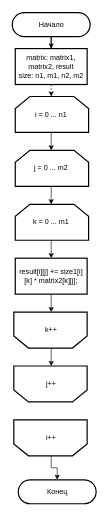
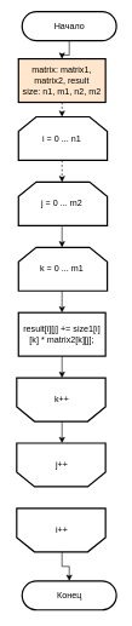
  <mxCell id="0" />
  <mxCell id="1" parent="0" />
  <mxCell id="2" value="" style="edgeStyle=orthogonalEdgeStyle;rounded=0;orthogonalLoop=1;jettySize=auto;html=1;" parent="1" source="3" target="5" edge="1"><mxGeometry relative="1" as="geometry" /></mxCell>
- <mxCell id="3" value="Начало" style="html=1;dashed=0;whitespace=wrap;shape=mxgraph.dfd.start;strokeWidth=2;" parent="1" vertex="1"><mxGeometry x="20" y="20" width="130" height="40" as="geometry" /></mxCell>
+ <mxCell id="3" value="Начало" style="html=1;dashed=0;whitespace=wrap;shape=mxgraph.dfd.start;strokeWidth=2;" parent="1" vertex="1"><mxGeometry x="30" y="15" width="130" height="40" as="geometry" /></mxCell>
  <mxCell id="4" style="edgeStyle=orthogonalEdgeStyle;rounded=0;orthogonalLoop=1;jettySize=auto;html=1;exitX=0.5;exitY=1;exitDx=0;exitDy=0;entryX=0.5;entryY=0;entryDx=0;entryDy=0;entryPerimeter=0;dashed=1;" parent="1" source="5" target="10" edge="1"><mxGeometry relative="1" as="geometry" /></mxCell>
- <mxCell id="5" value="matrix: matrix1, matrix2, result&lt;br&gt;size: n1, m1, n2, m2" style="rounded=0;whiteSpace=wrap;html=1;strokeWidth=2;" parent="1" vertex="1"><mxGeometry x="25" y="80" width="120" height="60" as="geometry" /></mxCell>
+ <mxCell id="5" value="matrix: matrix1, matrix2, result&lt;br&gt;size: n1, m1, n2, m2" style="rounded=0;whiteSpace=wrap;html=1;strokeWidth=2;fillColor=#ffe6cc;" parent="1" vertex="1"><mxGeometry x="25" y="80" width="120" height="60" as="geometry" /></mxCell>
  <mxCell id="6" style="edgeStyle=orthogonalEdgeStyle;rounded=0;orthogonalLoop=1;jettySize=auto;html=1;exitX=0.5;exitY=1;exitDx=0;exitDy=0;entryX=0.5;entryY=1;entryDx=0;entryDy=0;entryPerimeter=0;" parent="1" source="7" target="19" edge="1"><mxGeometry relative="1" as="geometry" /></mxCell>
  <mxCell id="7" value="result[i][j] += size1[i][k] * matrix2[k][j];" style="rounded=0;whiteSpace=wrap;html=1;strokeWidth=2;" parent="1" vertex="1"><mxGeometry x="25" y="430" width="120" height="60" as="geometry" /></mxCell>
  <mxCell id="8" value="Конец" style="html=1;dashed=0;whitespace=wrap;shape=mxgraph.dfd.start;strokeWidth=2;" parent="1" vertex="1"><mxGeometry x="30" y="800" width="130" height="40" as="geometry" /></mxCell>
- <mxCell id="9" style="edgeStyle=orthogonalEdgeStyle;rounded=0;orthogonalLoop=1;jettySize=auto;html=1;exitX=0.5;exitY=1;exitDx=0;exitDy=0;exitPerimeter=0;entryX=0.5;entryY=0;entryDx=0;entryDy=0;entryPerimeter=0;" parent="1" source="10" target="12" edge="1"><mxGeometry relative="1" as="geometry" /></mxCell>
+ <mxCell id="9" style="edgeStyle=orthogonalEdgeStyle;rounded=0;orthogonalLoop=1;jettySize=auto;html=1;exitX=0.5;exitY=1;exitDx=0;exitDy=0;exitPerimeter=0;entryX=0.5;entryY=0;entryDx=0;entryDy=0;entryPerimeter=0;dashed=1;" parent="1" source="10" target="12" edge="1"><mxGeometry relative="1" as="geometry" /></mxCell>
  <mxCell id="10" value="i = 0 ... n1" style="strokeWidth=2;html=1;shape=stencil(rZVNb4MwDIZ/DdcqEK2C48S6U9VLDzun1B1RIUFJ2m7/fi4uavnaCJ3EAb/G7xMHRwl4anNRQRAxJUoI+FsQRWutKxTWspQOQ3zNKbFkFF4oTGIKha0gc6SdhZFiVwBlrDP6CBe5dzcHqXIw5MpXAXvFb64PTzOtFJpIrWwr85BHMyEV1rIvMmOLF8J832KKKiSU4MC01Ht7m1p4n40Jp2G2vph2Lw30L8yHJyach1l5b1oXFE4kbXw7YgsWdVhJPBG29Yclc/vy38LmgM3oawjGU1TGDhpPdyI7fhp9UvvBJVbieoh7iSZd6jPc196d5tHWm/JCqofy+LnykLXrnzZY+hr8a7n38r13Pyu0hbHZRL3372t1ZGB4etAGfpmkgywKuhkGJ7RXXat0TdXCDw==);whiteSpace=wrap;rotation=0;direction=east;gradientColor=#ffffff;" parent="1" vertex="1"><mxGeometry x="25" y="160" width="120" height="60" as="geometry" /></mxCell>
  <mxCell id="11" style="edgeStyle=orthogonalEdgeStyle;rounded=0;orthogonalLoop=1;jettySize=auto;html=1;exitX=0.5;exitY=1;exitDx=0;exitDy=0;exitPerimeter=0;entryX=0.5;entryY=0;entryDx=0;entryDy=0;entryPerimeter=0;" parent="1" source="12" target="14" edge="1"><mxGeometry relative="1" as="geometry" /></mxCell>
  <mxCell id="12" value="j = 0 ... m2" style="strokeWidth=2;html=1;shape=stencil(rZVNb4MwDIZ/DdcqEK2C48S6U9VLDzun1B1RIUFJ2m7/fi4uavnaCJ3EAb/G7xMHRwl4anNRQRAxJUoI+FsQRWutKxTWspQOQ3zNKbFkFF4oTGIKha0gc6SdhZFiVwBlrDP6CBe5dzcHqXIw5MpXAXvFb64PTzOtFJpIrWwr85BHMyEV1rIvMmOLF8J832KKKiSU4MC01Ht7m1p4n40Jp2G2vph2Lw30L8yHJyach1l5b1oXFE4kbXw7YgsWdVhJPBG29Yclc/vy38LmgM3oawjGU1TGDhpPdyI7fhp9UvvBJVbieoh7iSZd6jPc196d5tHWm/JCqofy+LnykLXrnzZY+hr8a7n38r13Pyu0hbHZRL3372t1ZGB4etAGfpmkgywKuhkGJ7RXXat0TdXCDw==);whiteSpace=wrap;rotation=0;direction=east;gradientColor=#ffffff;" parent="1" vertex="1"><mxGeometry x="25" y="250" width="120" height="60" as="geometry" /></mxCell>
  <mxCell id="13" style="edgeStyle=orthogonalEdgeStyle;rounded=0;orthogonalLoop=1;jettySize=auto;html=1;exitX=0.5;exitY=1;exitDx=0;exitDy=0;exitPerimeter=0;entryX=0.5;entryY=0;entryDx=0;entryDy=0;" parent="1" source="14" target="7" edge="1"><mxGeometry relative="1" as="geometry" /></mxCell>
  <mxCell id="14" value="k = 0 ... m1" style="strokeWidth=2;html=1;shape=stencil(rZVNb4MwDIZ/DdcqEK2C48S6U9VLDzun1B1RIUFJ2m7/fi4uavnaCJ3EAb/G7xMHRwl4anNRQRAxJUoI+FsQRWutKxTWspQOQ3zNKbFkFF4oTGIKha0gc6SdhZFiVwBlrDP6CBe5dzcHqXIw5MpXAXvFb64PTzOtFJpIrWwr85BHMyEV1rIvMmOLF8J832KKKiSU4MC01Ht7m1p4n40Jp2G2vph2Lw30L8yHJyach1l5b1oXFE4kbXw7YgsWdVhJPBG29Yclc/vy38LmgM3oawjGU1TGDhpPdyI7fhp9UvvBJVbieoh7iSZd6jPc196d5tHWm/JCqofy+LnykLXrnzZY+hr8a7n38r13Pyu0hbHZRL3372t1ZGB4etAGfpmkgywKuhkGJ7RXXat0TdXCDw==);whiteSpace=wrap;rotation=0;direction=east;gradientColor=#ffffff;" parent="1" vertex="1"><mxGeometry x="25" y="340" width="120" height="60" as="geometry" /></mxCell>
  <mxCell id="15" style="edgeStyle=orthogonalEdgeStyle;rounded=0;orthogonalLoop=1;jettySize=auto;html=1;exitX=0.5;exitY=0;exitDx=0;exitDy=0;exitPerimeter=0;entryX=0.5;entryY=0.5;entryDx=0;entryDy=-20;entryPerimeter=0;" parent="1" source="16" target="8" edge="1"><mxGeometry relative="1" as="geometry" /></mxCell>
  <mxCell id="16" value="i++" style="strokeWidth=2;html=1;shape=stencil(rZVNb4MwDIZ/DdcqEK2C48S6U9VLDzun1B1RIUFJ2m7/fi4uavnaCJ3EAb/G7xMHRwl4anNRQRAxJUoI+FsQRWutKxTWspQOQ3zNKbFkFF4oTGIKha0gc6SdhZFiVwBlrDP6CBe5dzcHqXIw5MpXAXvFb64PTzOtFJpIrWwr85BHMyEV1rIvMmOLF8J832KKKiSU4MC01Ht7m1p4n40Jp2G2vph2Lw30L8yHJyach1l5b1oXFE4kbXw7YgsWdVhJPBG29Yclc/vy38LmgM3oawjGU1TGDhpPdyI7fhp9UvvBJVbieoh7iSZd6jPc196d5tHWm/JCqofy+LnykLXrnzZY+hr8a7n38r13Pyu0hbHZRL3372t1ZGB4etAGfpmkgywKuhkGJ7RXXat0TdXCDw==);whiteSpace=wrap;rotation=0;direction=west;gradientColor=#ffffff;" parent="1" vertex="1"><mxGeometry x="25" y="700" width="120" height="60" as="geometry" /></mxCell>
  <mxCell id="17" value="j++" style="strokeWidth=2;html=1;shape=stencil(rZVNb4MwDIZ/DdcqEK2C48S6U9VLDzun1B1RIUFJ2m7/fi4uavnaCJ3EAb/G7xMHRwl4anNRQRAxJUoI+FsQRWutKxTWspQOQ3zNKbFkFF4oTGIKha0gc6SdhZFiVwBlrDP6CBe5dzcHqXIw5MpXAXvFb64PTzOtFJpIrWwr85BHMyEV1rIvMmOLF8J832KKKiSU4MC01Ht7m1p4n40Jp2G2vph2Lw30L8yHJyach1l5b1oXFE4kbXw7YgsWdVhJPBG29Yclc/vy38LmgM3oawjGU1TGDhpPdyI7fhp9UvvBJVbieoh7iSZd6jPc196d5tHWm/JCqofy+LnykLXrnzZY+hr8a7n38r13Pyu0hbHZRL3372t1ZGB4etAGfpmkgywKuhkGJ7RXXat0TdXCDw==);whiteSpace=wrap;rotation=0;direction=west;gradientColor=#ffffff;" parent="1" vertex="1"><mxGeometry x="25" y="610" width="120" height="60" as="geometry" /></mxCell>
  <mxCell id="18" style="edgeStyle=orthogonalEdgeStyle;rounded=0;orthogonalLoop=1;jettySize=auto;html=1;exitX=0.5;exitY=0;exitDx=0;exitDy=0;exitPerimeter=0;entryX=0.5;entryY=1;entryDx=0;entryDy=0;entryPerimeter=0;" parent="1" source="19" target="17" edge="1"><mxGeometry relative="1" as="geometry" /></mxCell>
  <mxCell id="19" value="k++" style="strokeWidth=2;html=1;shape=stencil(rZVNb4MwDIZ/DdcqEK2C48S6U9VLDzun1B1RIUFJ2m7/fi4uavnaCJ3EAb/G7xMHRwl4anNRQRAxJUoI+FsQRWutKxTWspQOQ3zNKbFkFF4oTGIKha0gc6SdhZFiVwBlrDP6CBe5dzcHqXIw5MpXAXvFb64PTzOtFJpIrWwr85BHMyEV1rIvMmOLF8J832KKKiSU4MC01Ht7m1p4n40Jp2G2vph2Lw30L8yHJyach1l5b1oXFE4kbXw7YgsWdVhJPBG29Yclc/vy38LmgM3oawjGU1TGDhpPdyI7fhp9UvvBJVbieoh7iSZd6jPc196d5tHWm/JCqofy+LnykLXrnzZY+hr8a7n38r13Pyu0hbHZRL3372t1ZGB4etAGfpmkgywKuhkGJ7RXXat0TdXCDw==);whiteSpace=wrap;rotation=0;direction=west;gradientColor=#ffffff;" parent="1" vertex="1"><mxGeometry x="25" y="520" width="120" height="60" as="geometry" /></mxCell>
